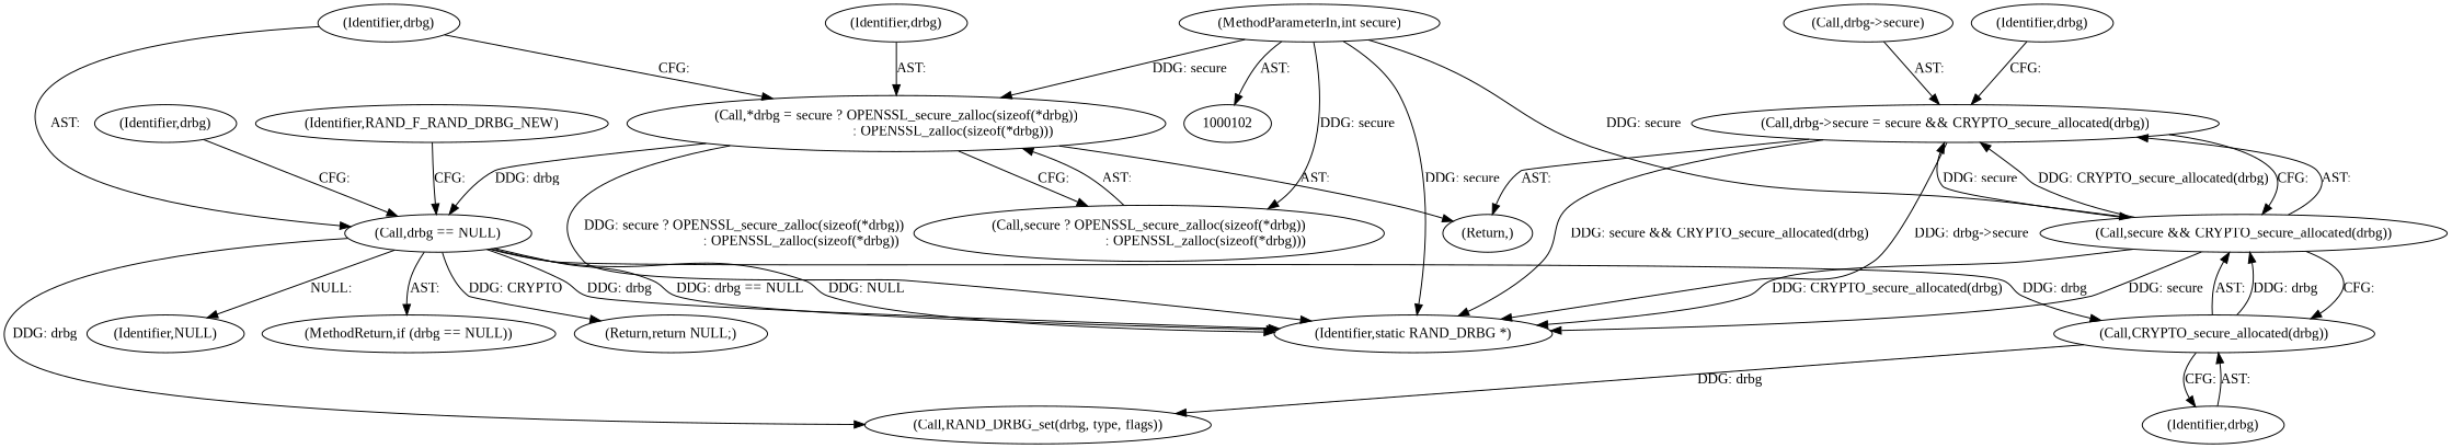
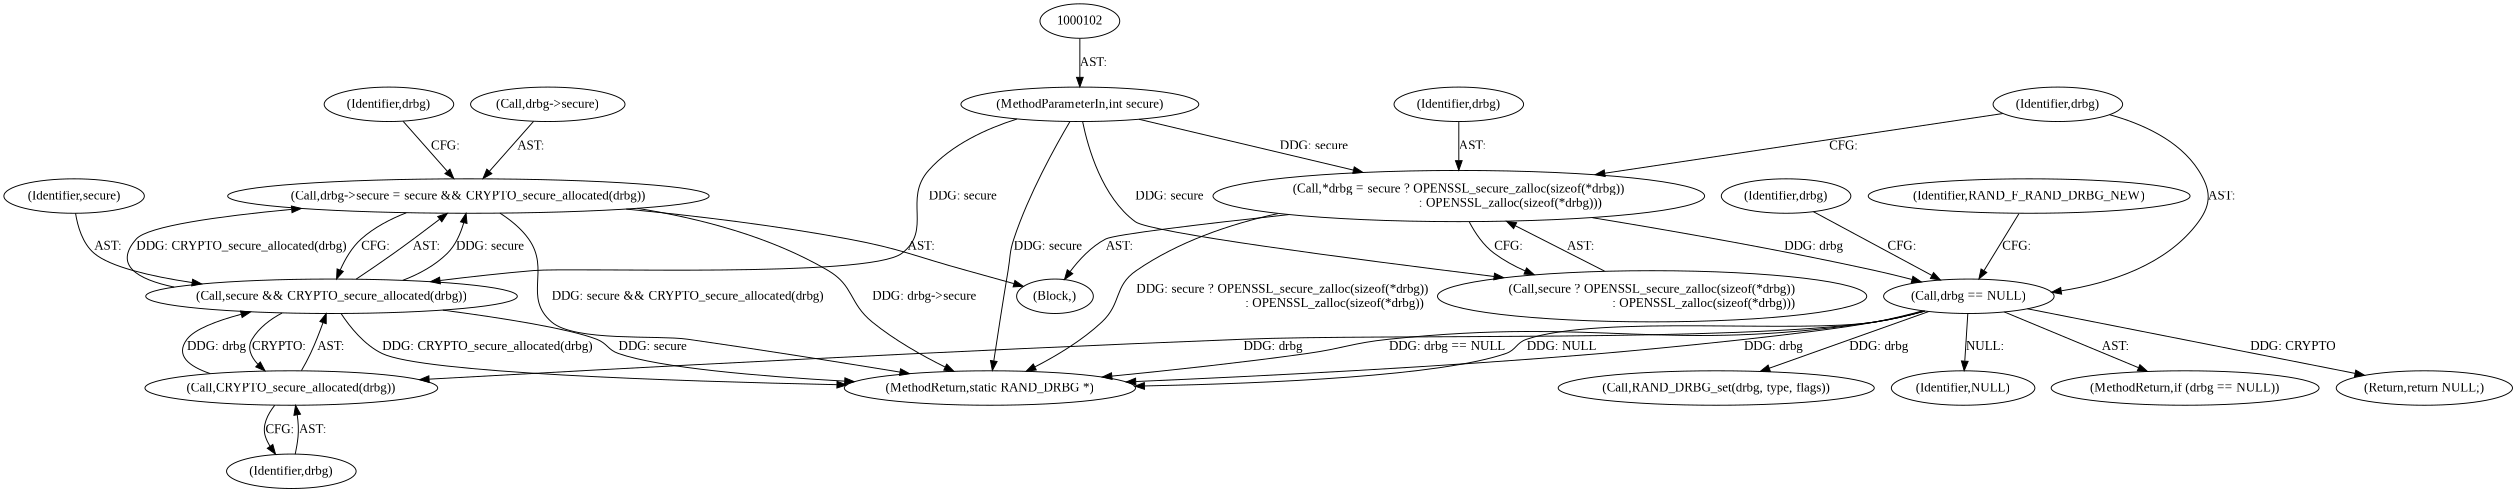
  digraph {
    fontname="Liberation Serif"
    node [fontname="Liberation Serif"]
    edge [fontname="Liberation Serif"]
    n1 [label="(Call,drbg->secure = secure && CRYPTO_secure_allocated(drbg))"]
    n2 [label="(Call,secure && CRYPTO_secure_allocated(drbg))"]
-   n3 [label="(Return,)"]
-   n4 [label="(Identifier,static RAND_DRBG *)"]
+   n3 [label="(Block,)"]
+   n4 [label="(MethodReturn,static RAND_DRBG *)"]
    n5 [label="(Call,CRYPTO_secure_allocated(drbg))"]
    n6 [label="(Call,RAND_DRBG_set(drbg, type, flags))"]
    n7 [label="(Identifier,drbg)"]
+   n8 [label="(Identifier,secure)"]
    n9 [label="(MethodParameterIn,int secure)"]
    n10 [label="(Call,*drbg = secure ? OPENSSL_secure_zalloc(sizeof(*drbg))\n                             : OPENSSL_zalloc(sizeof(*drbg)))"]
    n11 [label="(Call,secure ? OPENSSL_secure_zalloc(sizeof(*drbg))\n                             : OPENSSL_zalloc(sizeof(*drbg)))"]
    1000102
    n13 [label="(Call,drbg == NULL)"]
    n14 [label="(Identifier,NULL)"]
    n15 [label="(MethodReturn,if (drbg == NULL))"]
    n16 [label="(Return,return NULL;)"]
    n17 [label="(Identifier,drbg)"]
    n18 [label="(Identifier,drbg)"]
    n19 [label="(Call,drbg->secure)"]
    n20 [label="(Identifier,RAND_F_RAND_DRBG_NEW)"]
    n21 [label="(Identifier,drbg)"]
    n22 [label="(Identifier,drbg)"]
    n1 -> n2 [label="CFG: "]
    n1 -> n3 [label="AST: "]
    n1 -> n4 [label="DDG: drbg->secure"]
    n1 -> n4 [label="DDG: secure && CRYPTO_secure_allocated(drbg)"]
    n2 -> n1 [label="AST: "]
    n2 -> n1 [label="DDG: secure"]
    n2 -> n1 [label="DDG: CRYPTO_secure_allocated(drbg)"]
    n2 -> n4 [label="DDG: secure"]
    n2 -> n4 [label="DDG: CRYPTO_secure_allocated(drbg)"]
-   n2 -> n5 [label="CFG: "]
+   n2 -> n5 [label="CRYPTO: "]
    n5 -> n2 [label="AST: "]
    n5 -> n2 [label="DDG: drbg"]
-   n5 -> n6 [label="DDG: drbg"]
    n5 -> n7 [label="CFG: "]
    n7 -> n5 [label="AST: "]
+   n8 -> n2 [label="AST: "]
    n9 -> n2 [label="DDG: secure"]
    n9 -> n4 [label="DDG: secure"]
    n9 -> n10 [label="DDG: secure"]
    n9 -> n11 [label="DDG: secure"]
-   n9 -> 1000102 [label="AST: "]
+   1000102 -> n9 [label="AST: "]
    n10 -> n3 [label="AST: "]
    n10 -> n4 [label="DDG: secure ? OPENSSL_secure_zalloc(sizeof(*drbg))\n                             : OPENSSL_zalloc(sizeof(*drbg))"]
    n10 -> n11 [label="CFG: "]
    n10 -> n13 [label="DDG: drbg"]
    n11 -> n10 [label="AST: "]
    n13 -> n4 [label="DDG: drbg"]
    n13 -> n4 [label="DDG: drbg == NULL"]
    n13 -> n4 [label="DDG: NULL"]
    n13 -> n5 [label="DDG: drbg"]
    n13 -> n6 [label="DDG: drbg"]
    n13 -> n14 [label="NULL: "]
    n13 -> n15 [label="AST: "]
    n13 -> n16 [label="DDG: CRYPTO"]
    n17 -> n10 [label="CFG: "]
    n17 -> n13 [label="AST: "]
    n18 -> n13 [label="CFG: "]
    n19 -> n1 [label="AST: "]
    n20 -> n13 [label="CFG: "]
    n21 -> n10 [label="AST: "]
    n22 -> n1 [label="CFG: "]
  }
